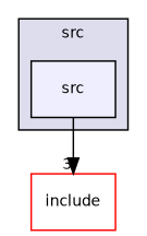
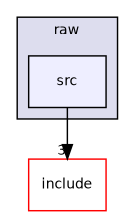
  digraph {
    compound=true
    node [fontname=Helvetica fontsize=10 shape=box]
    n1 [fillcolor="#eeeeff" label=src pencolor=black style=filled]
    n2 [color=red label=include]
    subgraph cluster_1 {
      bgcolor="#ddddee"
      fontname=Helvetica
      fontsize=10
-     label=src
+     label=raw
      pencolor=black
      n1
    }
    n1 -> n2 [headlabel=3 labeldistance=1.5 labelfontname=Helvetica labelfontsize=10]
  }
